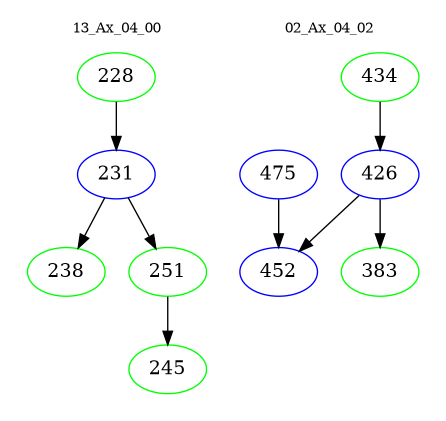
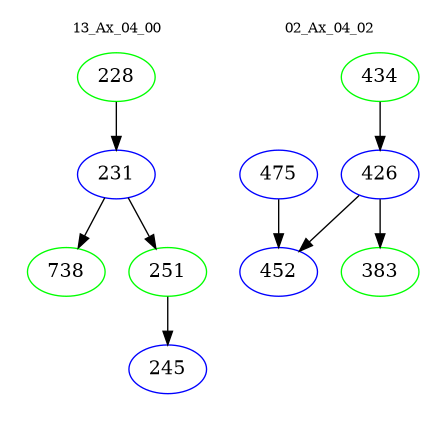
  digraph {
    node [color=green]
    edge [color=black]
    n1 [label=228]
    n2 [color=blue label=231]
-   n3 [label=238]
+   n3 [label=738]
    n4 [label=251]
-   n5 [label=245]
+   n5 [color=blue label=245]
    n6 [label=434]
    n7 [color=blue label=426]
    n8 [color=blue label=452]
    n9 [label=383]
    n10 [color=blue label=475]
    subgraph cluster_1 {
      color=white
      fontsize=10
      label="13_Ax_04_00"
      n1
      n2
      n3
      n4
      n5
    }
    subgraph cluster_2 {
      color=white
      fontsize=10
      label="02_Ax_04_02"
      n6
      n7
      n8
      n9
      n10
    }
    n1 -> n2
    n2 -> n3
    n2 -> n4
    n4 -> n5
    n6 -> n7
    n7 -> n8
    n7 -> n9
    n10 -> n8
  }
